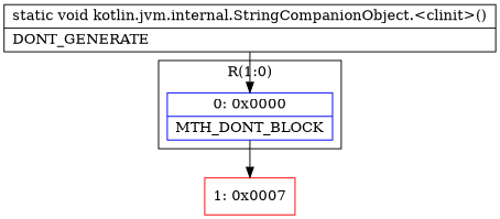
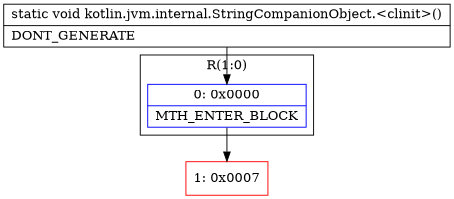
  digraph {
    node [shape=record]
-   n1 [color=blue label="{0\:\ 0x0000|MTH_DONT_BLOCK\l}"]
+   n1 [color=blue label="{0\:\ 0x0000|MTH_ENTER_BLOCK\l}"]
    n2 [color=red label="{1\:\ 0x0007}"]
    n3 [label="{static void kotlin.jvm.internal.StringCompanionObject.\<clinit\>()  | DONT_GENERATE\l}"]
    subgraph cluster_1 {
      label="R(1:0)"
      n1
    }
    n1 -> n2
    n3 -> n1
  }
